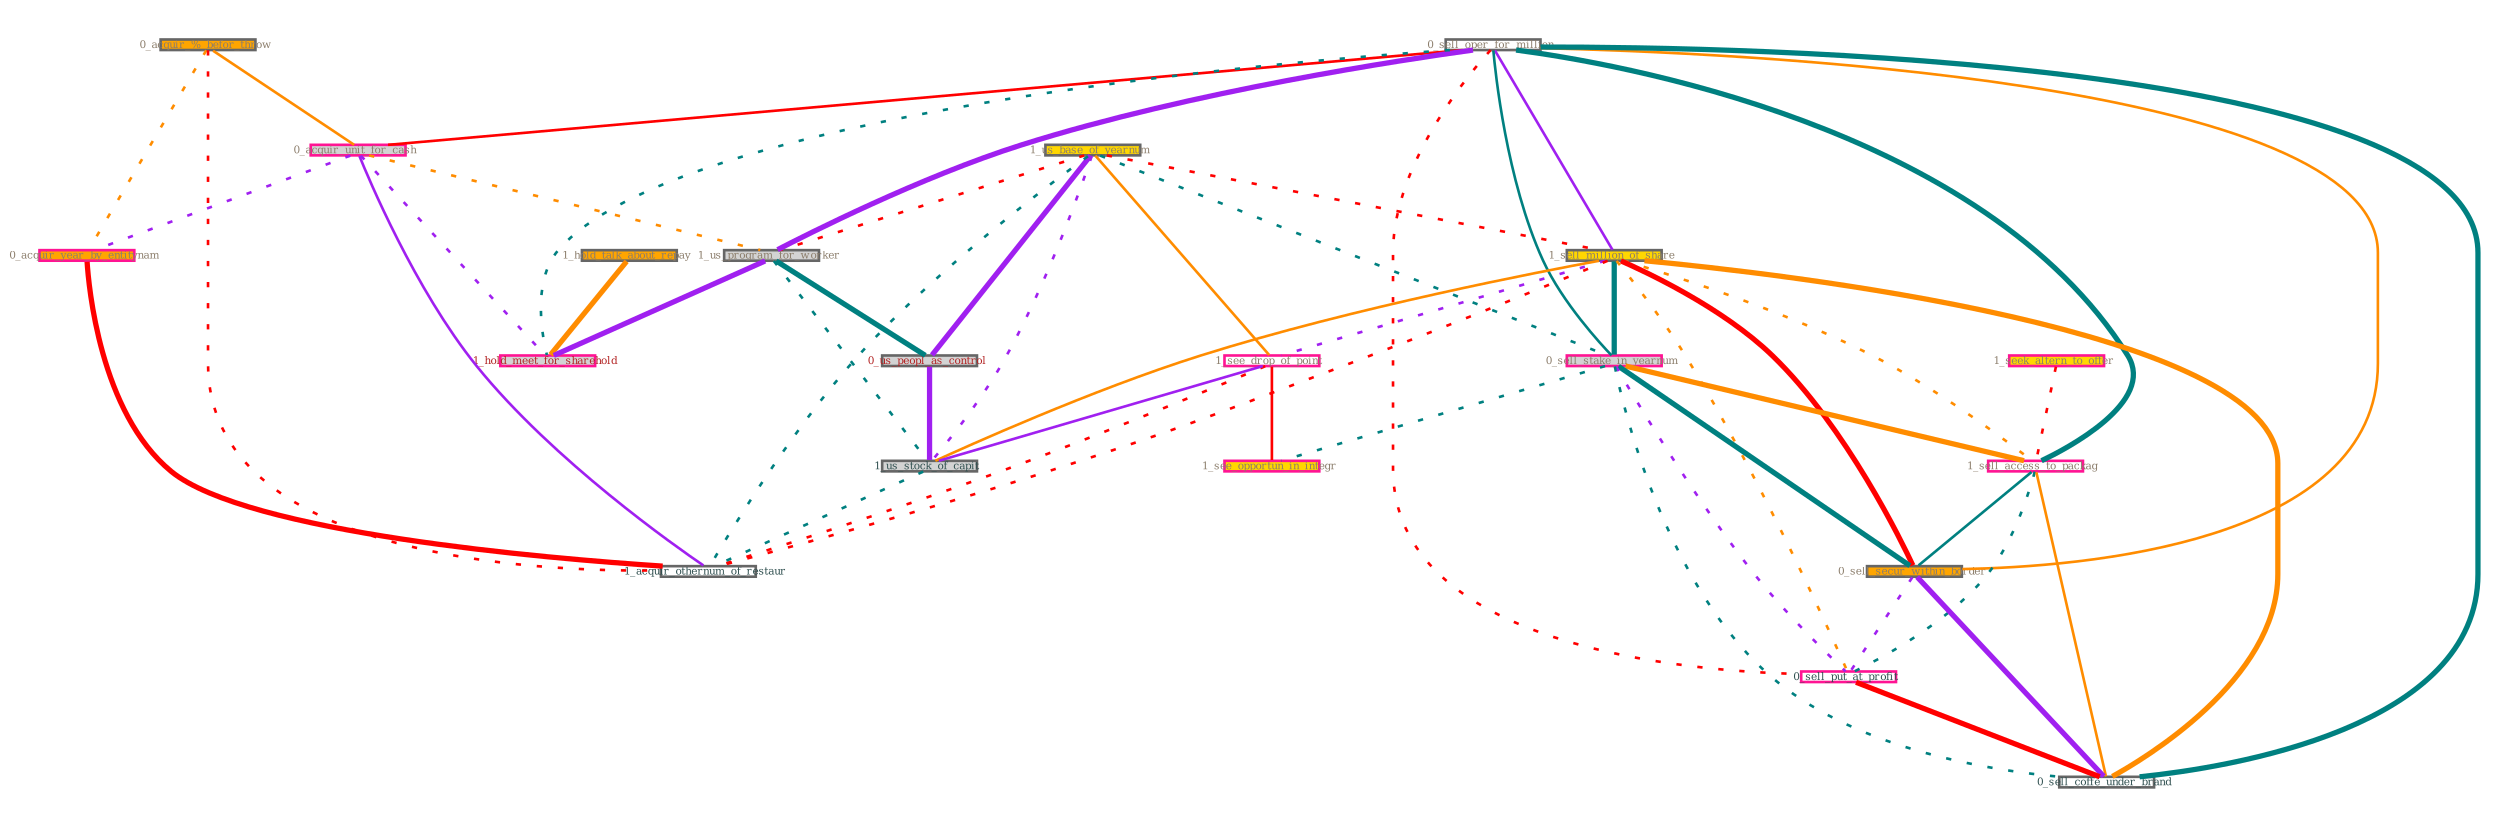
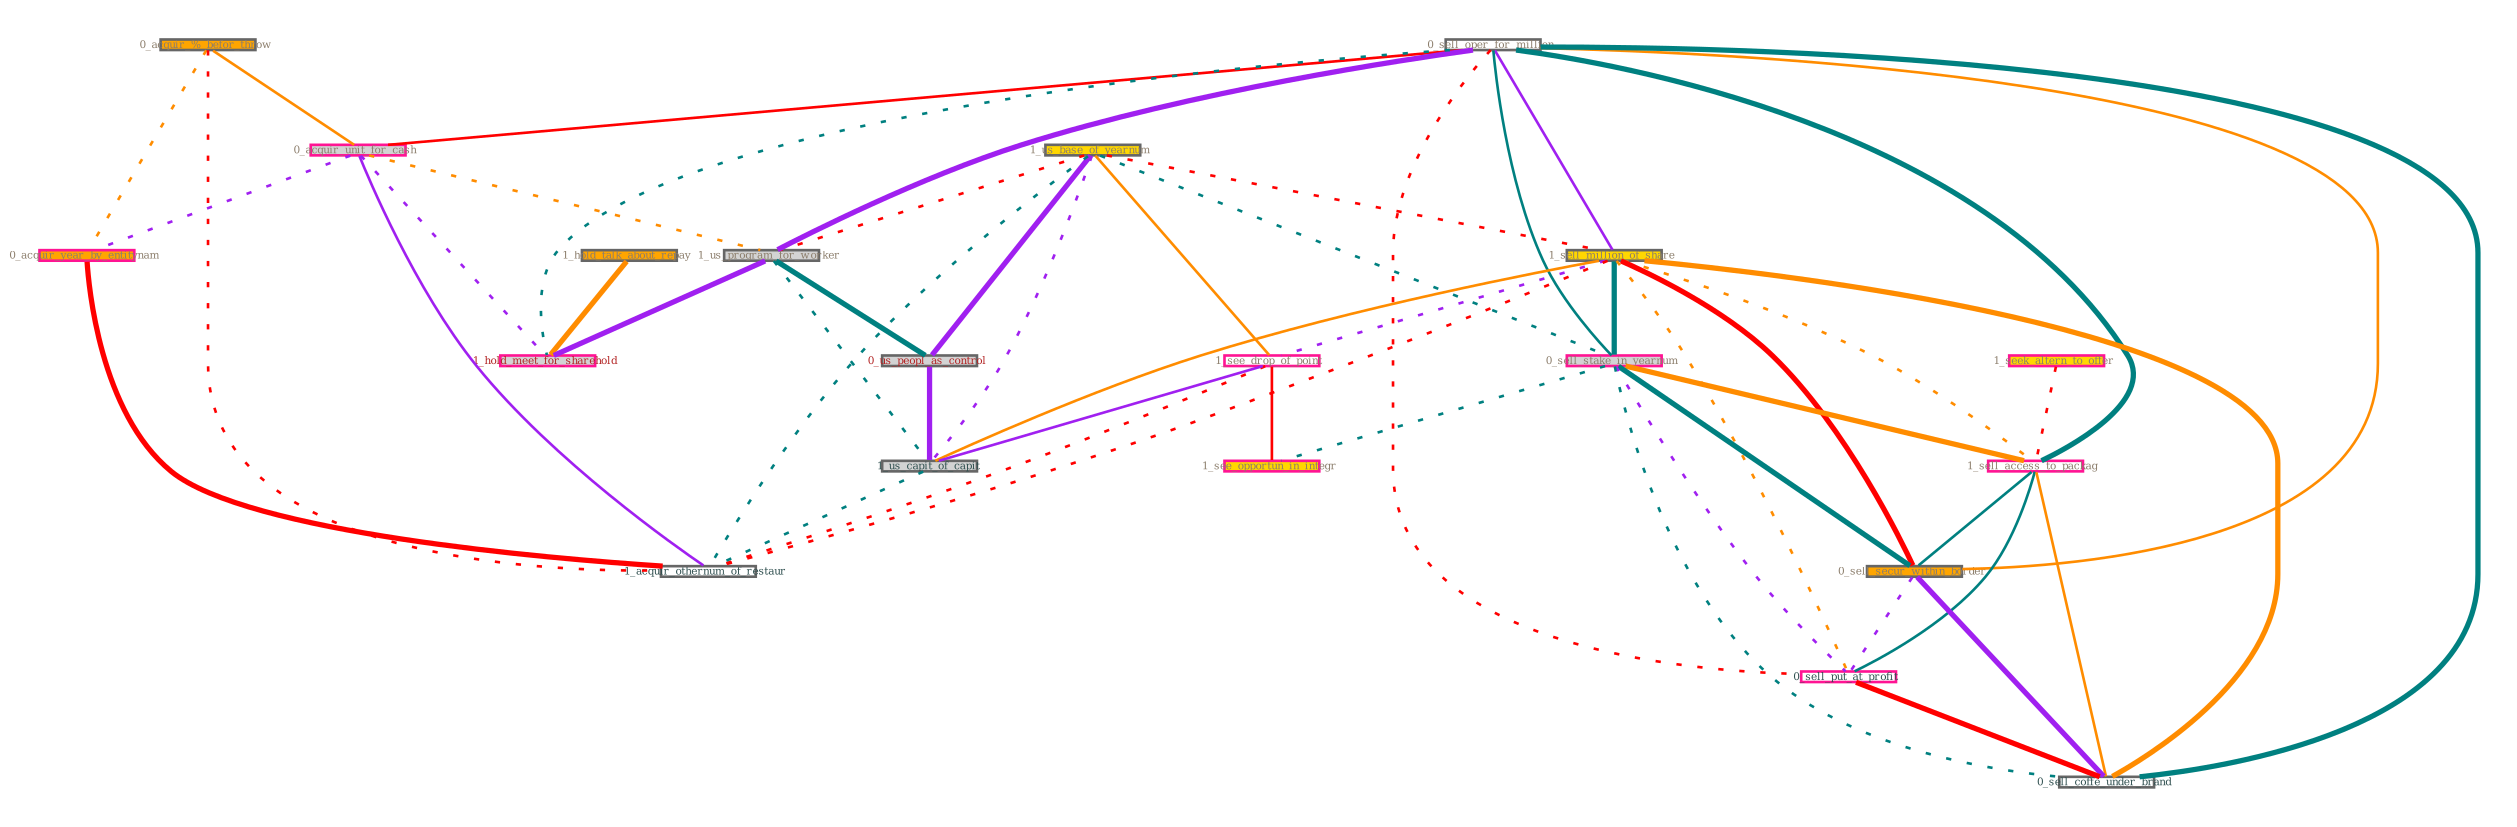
  graph {
    node [color=gray40 fillcolor=white fixedsize=true fontcolor="#8b7d6b" fontsize=4 shape=polygon style=filled]
    edge [color=teal style=dotted w=1]
    "0_acquir_%_befor_throw " [fillcolor=orange height=.06 width=.5]
    "1_us_base_of_yearnum " [fillcolor=gold height=.06 width=.5]
    "1_seek_altern_to_offer " [color=deeppink fillcolor=gold height=.06 width=.5]
    "0_sell_oper_for_million " [height=.06 width=.5]
    "0_acquir_unit_for_cash " [color=deeppink fillcolor=lightgrey height=.06 width=.5]
    "1_sell_million_of_share " [fillcolor=gold height=.06 width=.5]
    "0_sell_stake_in_yearnum " [color=deeppink fillcolor=lightgrey height=.06 width=.5]
    "1_see_drop_of_point " [color=deeppink height=.06 width=.5]
    "1_hold_talk_about_repay " [fillcolor=orange height=.06 width=.5]
    "1_see_opportun_in_integr " [color=deeppink fillcolor=gold height=.06 width=.5]
    "1_sell_access_to_packag " [color=deeppink height=.06 width=.5]
    "0_acquir_year_by_entitynam " [color=deeppink fillcolor=orange height=.06 width=.5]
    "0_sell_secur_within_border " [fillcolor=orange height=.06 width=.5]
    "1_us_program_for_worker " [fillcolor=lightgrey height=.06 width=.5]
    "0_us_peopl_as_control " [fillcolor=lightgrey fontcolor="#b22222" height=.06 width=.5]
    "1_hold_meet_for_sharehold " [color=deeppink fillcolor=lightgrey fontcolor="#b22222" height=.06 width=.5]
    "1_acquir_othernum_of_restaur " [fontcolor="#2f4f4f" height=.06 width=.5]
-   "1_us_stock_of_capit " [fillcolor=lightgrey fontcolor="#2f4f4f" height=.06 width=.5]
+   "1_us_stock_of_capit " [fillcolor=lightgrey fontcolor="#2f4f4f" height=.06 width=.5 label="1_us_capit_of_capit"]
    "0_sell_put_at_profit " [color=deeppink fontcolor="#2f4f4f" height=.06 width=.5]
    "0_sell_coffe_under_brand " [fontcolor="#2f4f4f" height=.06 width=.5]
    subgraph sub_1 {
      "0_acquir_%_befor_throw "
      "1_us_base_of_yearnum "
      "1_seek_altern_to_offer "
      "0_sell_oper_for_million "
      "0_acquir_unit_for_cash "
      "1_sell_million_of_share "
      "0_sell_stake_in_yearnum "
      "1_see_drop_of_point "
      "1_hold_talk_about_repay "
      "1_see_opportun_in_integr "
      "1_sell_access_to_packag "
      "0_acquir_year_by_entitynam "
      "0_sell_secur_within_border "
      "1_us_program_for_worker "
    }
    subgraph sub_2 {
      "0_us_peopl_as_control "
      "1_hold_meet_for_sharehold "
    }
    "0_acquir_%_befor_throw " -- "0_acquir_unit_for_cash " [color=darkorange style=solid]
    "0_acquir_%_befor_throw " -- "0_acquir_year_by_entitynam " [color=darkorange]
    "0_acquir_%_befor_throw " -- "1_acquir_othernum_of_restaur " [color=red]
    "1_us_base_of_yearnum " -- "1_sell_million_of_share " [color=red]
    "1_us_base_of_yearnum " -- "0_sell_stake_in_yearnum "
    "1_us_base_of_yearnum " -- "1_see_drop_of_point " [color=darkorange style=solid]
    "1_us_base_of_yearnum " -- "1_us_program_for_worker " [color=red]
    "1_us_base_of_yearnum " -- "0_us_peopl_as_control " [color=purple style=bold]
    "1_us_base_of_yearnum " -- "1_acquir_othernum_of_restaur "
    "1_us_base_of_yearnum " -- "1_us_stock_of_capit " [color=purple w=2]
    "1_seek_altern_to_offer " -- "1_sell_access_to_packag " [color=red]
    "0_sell_oper_for_million " -- "0_acquir_unit_for_cash " [color=red style=solid]
    "0_sell_oper_for_million " -- "1_sell_million_of_share " [color=purple style=solid]
    "0_sell_oper_for_million " -- "0_sell_stake_in_yearnum " [style=solid]
    "0_sell_oper_for_million " -- "1_sell_access_to_packag " [style=bold]
    "0_sell_oper_for_million " -- "0_sell_secur_within_border " [color=darkorange style=solid]
    "0_sell_oper_for_million " -- "1_us_program_for_worker " [color=purple style=bold]
    "0_sell_oper_for_million " -- "1_hold_meet_for_sharehold "
    "0_sell_oper_for_million " -- "0_sell_put_at_profit " [color=red]
    "0_sell_oper_for_million " -- "0_sell_coffe_under_brand " [style=bold]
    "0_acquir_unit_for_cash " -- "0_acquir_year_by_entitynam " [color=purple]
    "0_acquir_unit_for_cash " -- "1_us_program_for_worker " [color=darkorange]
    "0_acquir_unit_for_cash " -- "1_hold_meet_for_sharehold " [color=purple]
    "0_acquir_unit_for_cash " -- "1_acquir_othernum_of_restaur " [color=purple style=solid]
    "1_sell_million_of_share " -- "0_sell_stake_in_yearnum " [style=bold]
    "1_sell_million_of_share " -- "1_see_drop_of_point " [color=purple]
    "1_sell_million_of_share " -- "1_sell_access_to_packag " [color=darkorange]
    "1_sell_million_of_share " -- "0_sell_secur_within_border " [color=red style=bold]
    "1_sell_million_of_share " -- "1_acquir_othernum_of_restaur " [color=red]
    "1_sell_million_of_share " -- "1_us_stock_of_capit " [color=darkorange style=solid]
    "1_sell_million_of_share " -- "0_sell_put_at_profit " [color=darkorange]
    "1_sell_million_of_share " -- "0_sell_coffe_under_brand " [color=darkorange style=bold]
    "0_sell_stake_in_yearnum " -- "1_see_opportun_in_integr "
    "0_sell_stake_in_yearnum " -- "1_sell_access_to_packag " [color=darkorange style=bold]
    "0_sell_stake_in_yearnum " -- "0_sell_secur_within_border " [style=bold]
    "0_sell_stake_in_yearnum " -- "0_sell_put_at_profit " [color=purple]
    "0_sell_stake_in_yearnum " -- "0_sell_coffe_under_brand "
    "1_see_drop_of_point " -- "1_see_opportun_in_integr " [color=red style=solid]
    "1_see_drop_of_point " -- "1_acquir_othernum_of_restaur " [color=red]
    "1_see_drop_of_point " -- "1_us_stock_of_capit " [color=purple style=solid]
    "1_hold_talk_about_repay " -- "1_hold_meet_for_sharehold " [color=darkorange style=bold]
    "1_sell_access_to_packag " -- "0_sell_secur_within_border " [style=solid]
-   "1_sell_access_to_packag " -- "0_sell_put_at_profit "
+   "1_sell_access_to_packag " -- "0_sell_put_at_profit " [style=solid]
    "1_sell_access_to_packag " -- "0_sell_coffe_under_brand " [color=darkorange style=solid]
    "0_acquir_year_by_entitynam " -- "1_acquir_othernum_of_restaur " [color=red style=bold]
    "0_sell_secur_within_border " -- "0_sell_put_at_profit " [color=purple]
    "0_sell_secur_within_border " -- "0_sell_coffe_under_brand " [color=purple style=bold]
    "1_us_program_for_worker " -- "0_us_peopl_as_control " [style=bold]
    "1_us_program_for_worker " -- "1_hold_meet_for_sharehold " [color=purple style=bold]
    "1_us_program_for_worker " -- "1_us_stock_of_capit "
    "0_us_peopl_as_control " -- "1_us_stock_of_capit " [color=purple style=bold]
    "1_us_stock_of_capit " -- "1_acquir_othernum_of_restaur "
    "0_sell_put_at_profit " -- "0_sell_coffe_under_brand " [color=red style=bold]
  }
